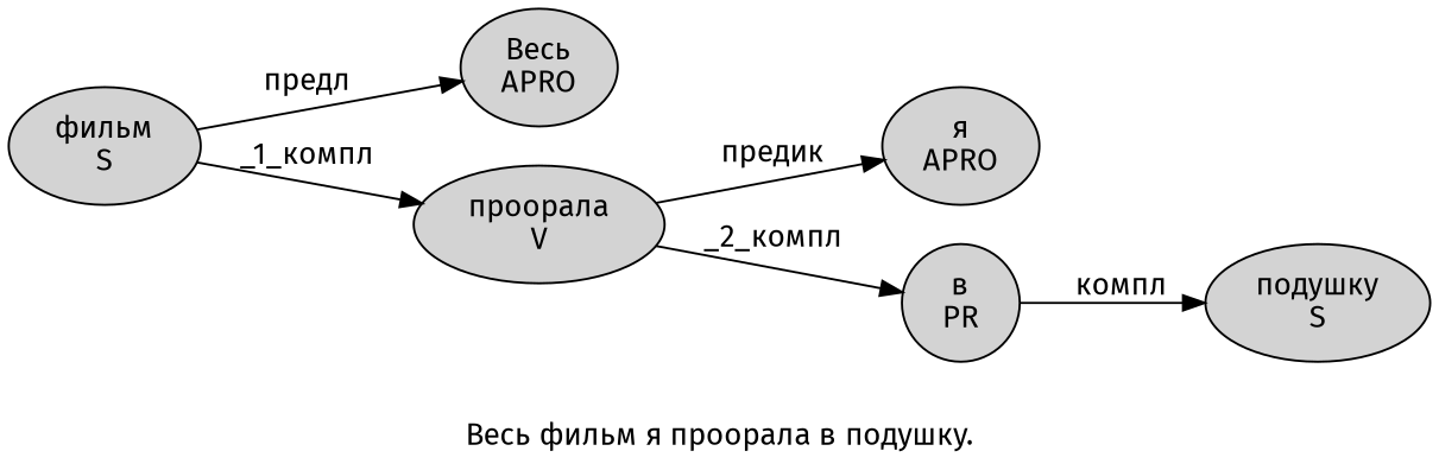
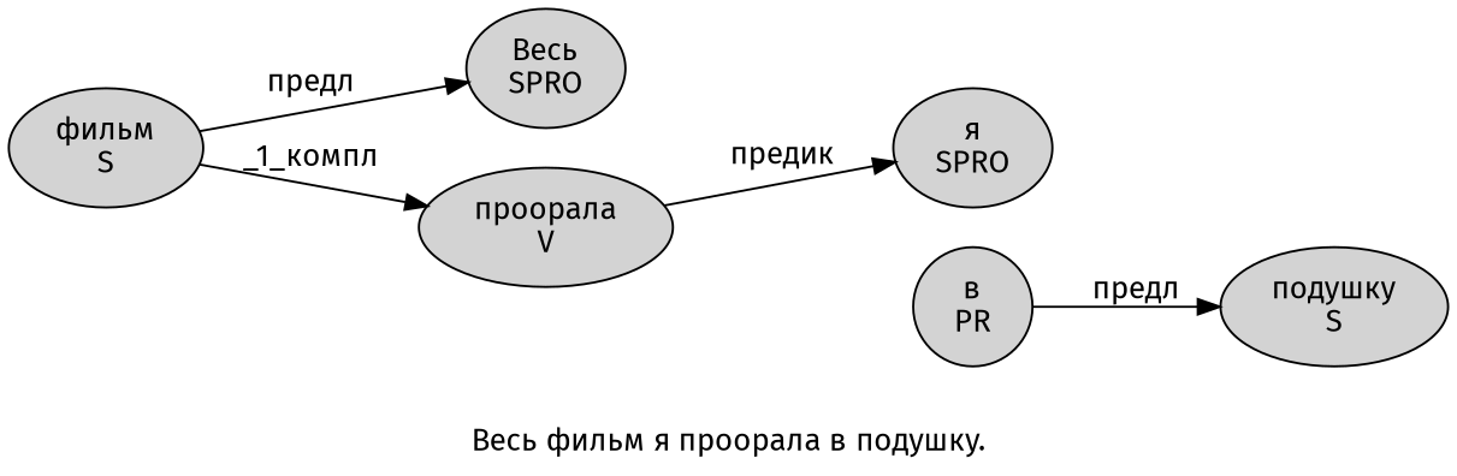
  digraph {
    fontname="Fira Sans"
    label="Весь фильм я проорала в подушку."
    rankdir=LR
    node [fillcolor=lightgray fontname="Fira Sans" penwidth=1 shape=ellipse style=filled]
    edge [fontname="Fira Sans"]
-   n1 [label="Весь\nAPRO"]
+   n1 [label="Весь\nSPRO"]
    n2 [label="фильм\nS"]
    n3 [label="проорала\nV"]
-   n4 [label="я\nAPRO"]
+   n4 [label="я\nSPRO"]
    n5 [label="в\nPR"]
    n6 [label="подушку\nS"]
    n2 -> n1 [label="предл"]
    n2 -> n3 [label="_1_компл"]
    n3 -> n4 [label="предик"]
-   n3 -> n5 [label="_2_компл"]
-   n5 -> n6 [label="компл"]
+   n5 -> n6 [label="предл"]
  }
